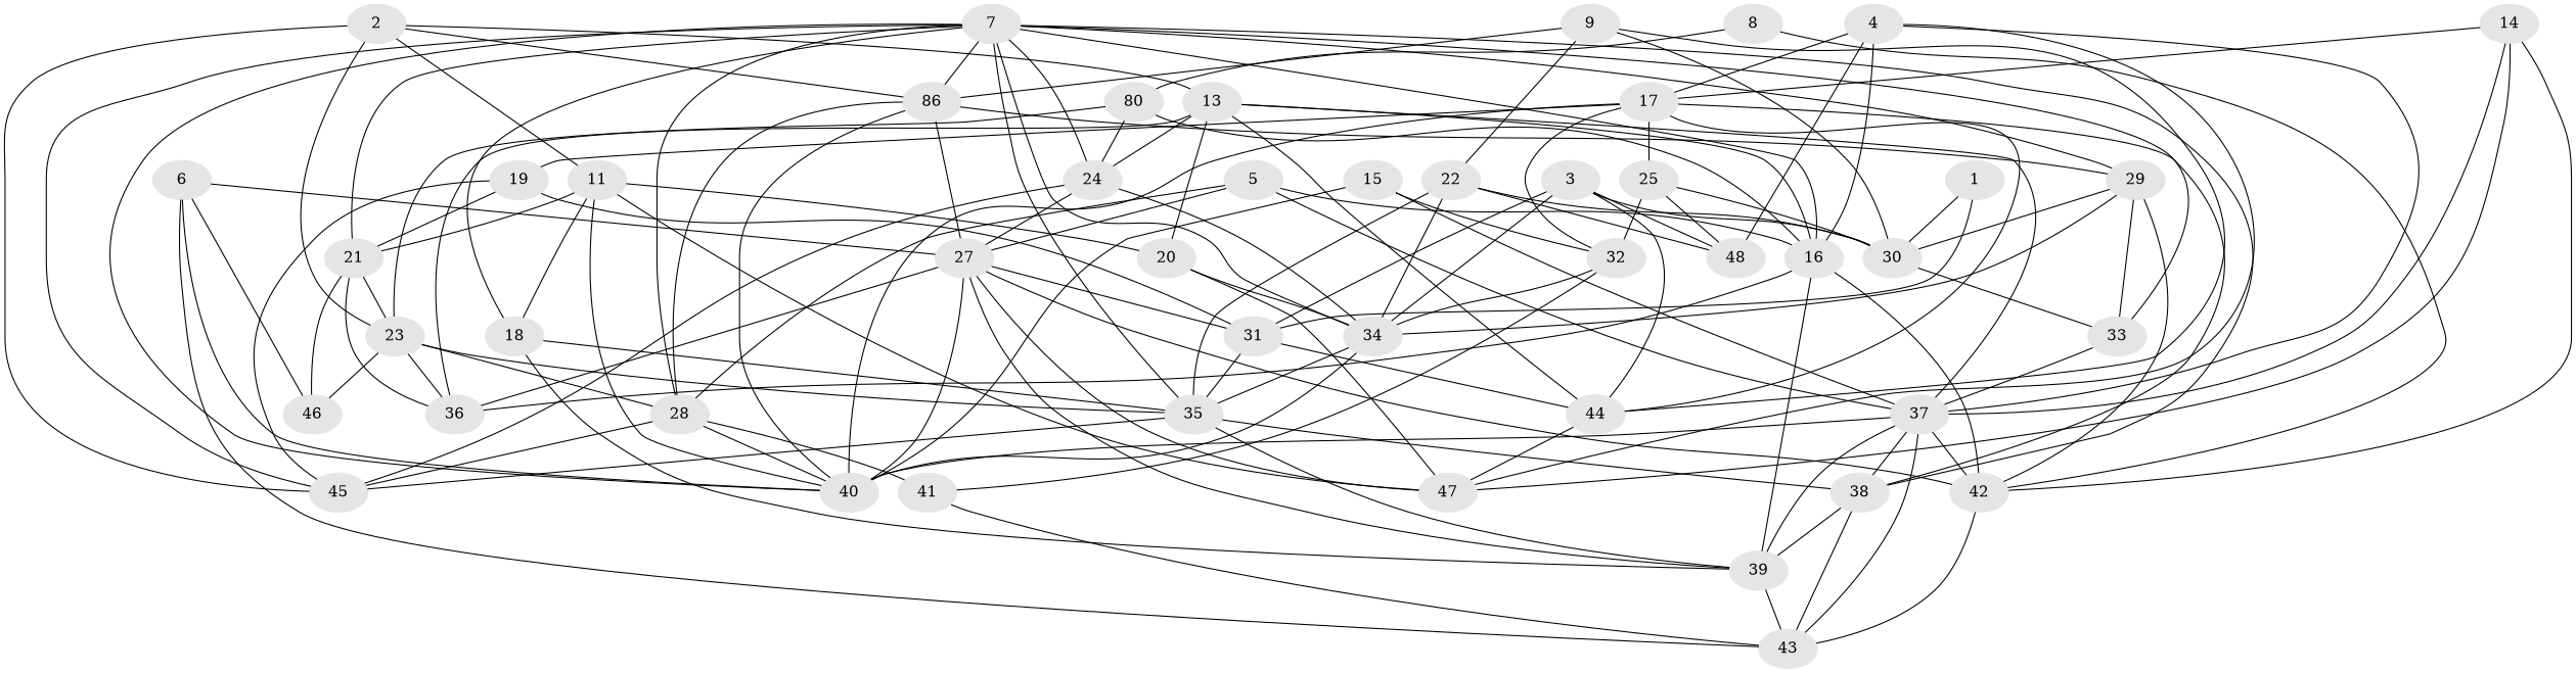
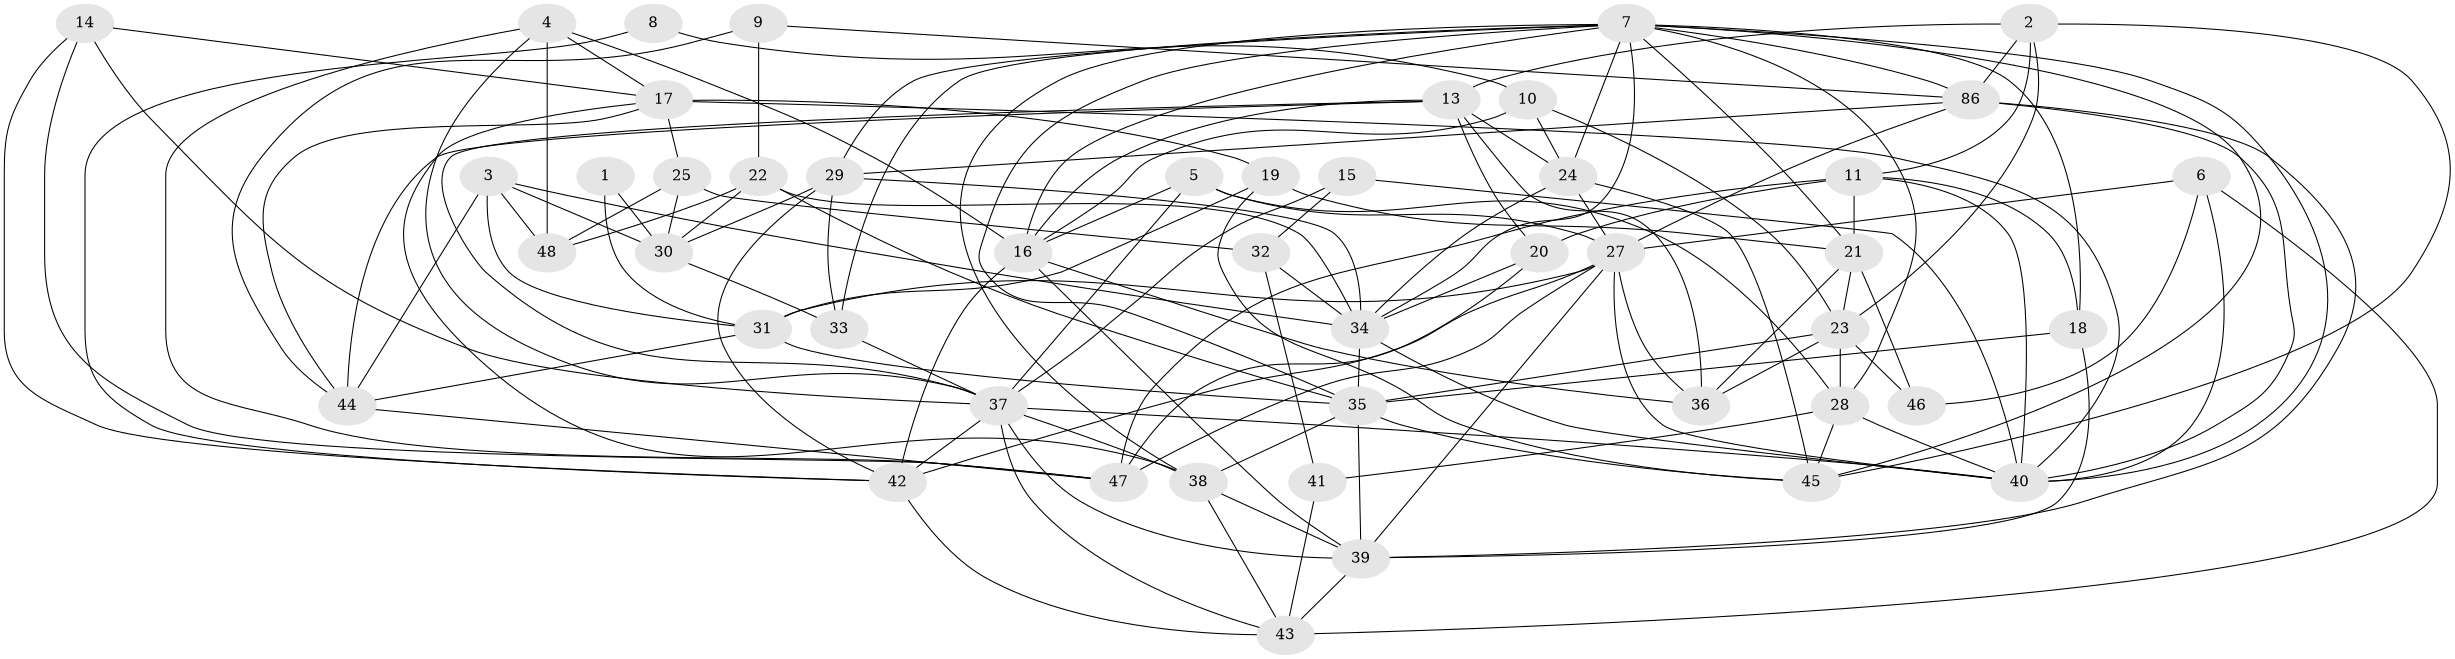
  graph {
    node [color=gray90 style=filled]
    edge [weight=1.0]
    1
    30
    31
    33
    44
    35
    2
    11
    13
    23
    n11 [label=86]
    45
    47
    40
    18
    21
    20
    16
    37
    24
    36
    28
    46
    27
    29
    39
    3
    34
    48
    4
    17
    42
    38
    32
    19
    25
    43
    5
    41
    6
    7
    8
-   10 [label=80]
+   10
    9
    22
    14
    15
    1 -- 30
    1 -- 31
    30 -- 33
    31 -- 44
    31 -- 35
    33 -- 37
    44 -- 47
    35 -- 45
    35 -- 39
    35 -- 38
    2 -- 11
    2 -- 13
    2 -- 23
    2 -- n11
    2 -- 45
    11 -- 47
    11 -- 40
    11 -- 18
    11 -- 21
    11 -- 20
    13 -- 44
    13 -- 20
    13 -- 16
    13 -- 37
    13 -- 24
    13 -- 36
    23 -- 35
    23 -- 36
    23 -- 28
    23 -- 46
    n11 -- 40
    n11 -- 27
    n11 -- 29
-   n11 -- 28
+   n11 -- 39
    18 -- 35
    18 -- 39
    21 -- 23
    21 -- 36
    21 -- 46
    20 -- 47
    20 -- 34
    16 -- 36
    16 -- 39
    16 -- 42
    37 -- 40
    37 -- 39
    37 -- 42
    37 -- 38
    37 -- 43
    24 -- 45
    24 -- 27
    24 -- 34
    28 -- 45
    28 -- 40
    28 -- 41 [weight=2.0]
    27 -- 31
    27 -- 47
    27 -- 40
    27 -- 36
    27 -- 39
    27 -- 42
    29 -- 30
    29 -- 33
    29 -- 34
    29 -- 42
    39 -- 43
    3 -- 30
    3 -- 31
    3 -- 44
    3 -- 34
    3 -- 48
    34 -- 35
    34 -- 40
    4 -- 47
    4 -- 16
    4 -- 37
    4 -- 48
    4 -- 17
    17 -- 44
    17 -- 40 [weight=2.0]
    17 -- 38
-   17 -- 32
    17 -- 19
    17 -- 25
    42 -- 43
    38 -- 39
    38 -- 43
    32 -- 34
    32 -- 41
    19 -- 31
    19 -- 45
    19 -- 21
    25 -- 30
    25 -- 48
    25 -- 32
    5 -- 16
    5 -- 37
    5 -- 28
    5 -- 27
    41 -- 43
    6 -- 40
    6 -- 46
    6 -- 27
    6 -- 43
    7 -- 33
    7 -- 35
    7 -- n11
    7 -- 45
    7 -- 40
    7 -- 18
    7 -- 21
    7 -- 16
    7 -- 24
    7 -- 28
    7 -- 29
    7 -- 34
    7 -- 38
    8 -- 42
    8 -- 10
    10 -- 23
    10 -- 16
    10 -- 24
-   9 -- 30
    9 -- 44
    9 -- n11
    9 -- 22
    22 -- 30
    22 -- 35
    22 -- 34
    22 -- 48
    14 -- 47
    14 -- 37
    14 -- 17
    14 -- 42
    15 -- 40
    15 -- 37
    15 -- 32
  }
